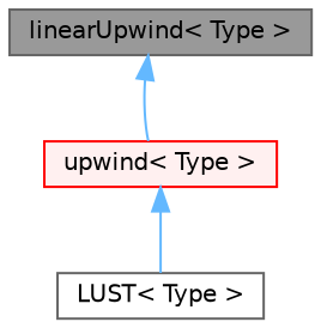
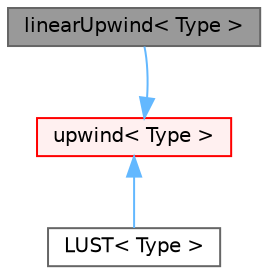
  digraph {
    node [color=gray40 fontname=Helvetica fontsize=10 shape=box style=filled]
    edge [color=steelblue1 dir=back fontname=Helvetica fontsize=10 labelfontname=Helvetica labelfontsize=10 style=solid]
    n1 [fillcolor=grey60 fontcolor=black height=0.2 label="linearUpwind\< Type \>" width=0.4]
    n2 [fillcolor=white height=0.2 label="LUST\< Type \>" width=0.4]
    n3 [color=red fillcolor="#FFF0F0" height=0.2 label="upwind\< Type \>" width=0.4]
-   n1 -> n3
+   n3 -> n1
    n3 -> n2
  }
